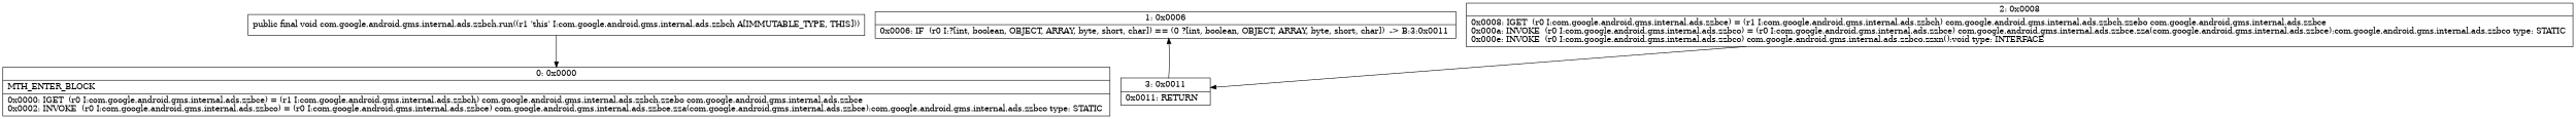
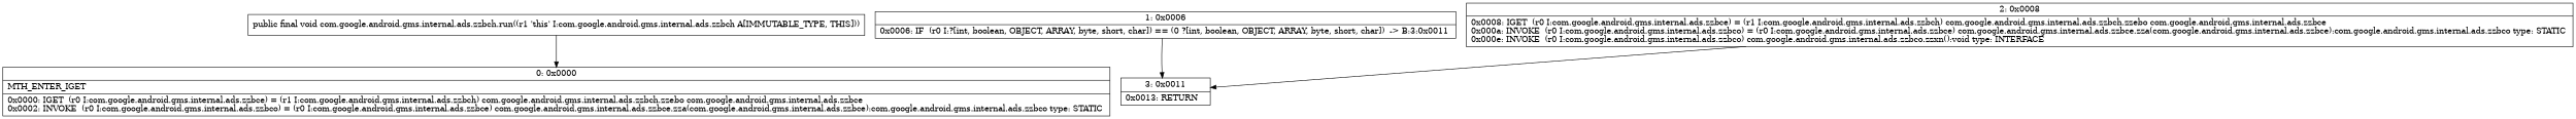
  digraph {
    node [shape=record]
-   n1 [label="{0\:\ 0x0000|MTH_ENTER_BLOCK\l|0x0000: IGET  (r0 I:com.google.android.gms.internal.ads.zzbce) = (r1 I:com.google.android.gms.internal.ads.zzbch) com.google.android.gms.internal.ads.zzbch.zzebo com.google.android.gms.internal.ads.zzbce \l0x0002: INVOKE  (r0 I:com.google.android.gms.internal.ads.zzbco) = (r0 I:com.google.android.gms.internal.ads.zzbce) com.google.android.gms.internal.ads.zzbce.zza(com.google.android.gms.internal.ads.zzbce):com.google.android.gms.internal.ads.zzbco type: STATIC \l}"]
+   n1 [label="{0\:\ 0x0000|MTH_ENTER_IGET\l|0x0000: IGET  (r0 I:com.google.android.gms.internal.ads.zzbce) = (r1 I:com.google.android.gms.internal.ads.zzbch) com.google.android.gms.internal.ads.zzbch.zzebo com.google.android.gms.internal.ads.zzbce \l0x0002: INVOKE  (r0 I:com.google.android.gms.internal.ads.zzbco) = (r0 I:com.google.android.gms.internal.ads.zzbce) com.google.android.gms.internal.ads.zzbce.zza(com.google.android.gms.internal.ads.zzbce):com.google.android.gms.internal.ads.zzbco type: STATIC \l}"]
    n2 [label="{1\:\ 0x0006|0x0006: IF  (r0 I:?[int, boolean, OBJECT, ARRAY, byte, short, char]) == (0 ?[int, boolean, OBJECT, ARRAY, byte, short, char])  \-\> B:3:0x0011 \l}"]
-   n3 [label="{3\:\ 0x0011|0x0011: RETURN   \l}"]
+   n3 [label="{3\:\ 0x0011|0x0013: RETURN   \l}"]
    n4 [label="{2\:\ 0x0008|0x0008: IGET  (r0 I:com.google.android.gms.internal.ads.zzbce) = (r1 I:com.google.android.gms.internal.ads.zzbch) com.google.android.gms.internal.ads.zzbch.zzebo com.google.android.gms.internal.ads.zzbce \l0x000a: INVOKE  (r0 I:com.google.android.gms.internal.ads.zzbco) = (r0 I:com.google.android.gms.internal.ads.zzbce) com.google.android.gms.internal.ads.zzbce.zza(com.google.android.gms.internal.ads.zzbce):com.google.android.gms.internal.ads.zzbco type: STATIC \l0x000e: INVOKE  (r0 I:com.google.android.gms.internal.ads.zzbco) com.google.android.gms.internal.ads.zzbco.zzxn():void type: INTERFACE \l}"]
    n5 [label="{public final void com.google.android.gms.internal.ads.zzbch.run((r1 'this' I:com.google.android.gms.internal.ads.zzbch A[IMMUTABLE_TYPE, THIS])) }"]
-   n3 -> n2
+   n2 -> n3
    n4 -> n3
    n5 -> n1
  }
